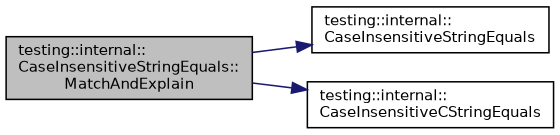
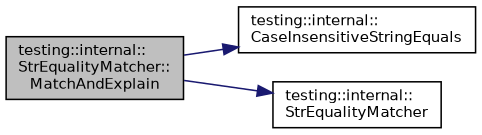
  digraph {
    rankdir=LR
    node [color=black fillcolor=white fontname=Helvetica fontsize=10 shape=record style=filled]
    edge [color=midnightblue fontname=Helvetica fontsize=10 labelfontname=Helvetica labelfontsize=10 style=solid]
-   n1 [fillcolor=grey75 fontcolor=black height=0.2 label="testing::internal::\lCaseInsensitiveStringEquals::\lMatchAndExplain" width=0.4]
+   n1 [fillcolor=grey75 fontcolor=black height=0.2 label="testing::internal::\lStrEqualityMatcher::\lMatchAndExplain" width=0.4]
    n2 [height=0.2 label="testing::internal::\lCaseInsensitiveStringEquals" width=0.4]
-   n3 [height=0.2 label="testing::internal::\lCaseInsensitiveCStringEquals" width=0.4]
+   n3 [height=0.2 label="testing::internal::\lStrEqualityMatcher" width=0.4]
    n1 -> n2
    n1 -> n3
  }
